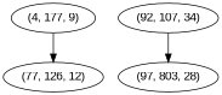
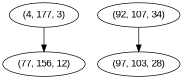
  digraph {
    fontname="Liberation Sans"
    node [fontname="Liberation Sans"]
    edge [fontname="Liberation Sans"]
-   "(4, 177, 3)" [label="(4, 177, 9)"]
-   "(77, 126, 12)"
+   "(4, 177, 3)"
+   "(77, 126, 12)" [label="(77, 156, 12)"]
    n3 [label="(92, 107, 34)"]
-   "(97, 103, 28)" [label="(97, 803, 28)"]
+   "(97, 103, 28)"
    "(4, 177, 3)" -> "(77, 126, 12)"
    n3 -> "(97, 103, 28)"
  }
